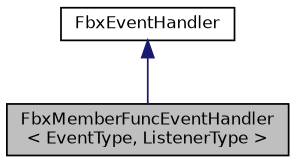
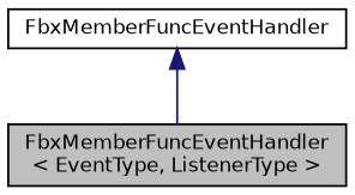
  digraph {
    node [color=black fontname=Helvetica fontsize=10 shape=record style=filled]
    n1 [fillcolor=grey75 fontcolor=black height=0.2 label="FbxMemberFuncEventHandler\l\< EventType, ListenerType \>" width=0.4]
-   n2 [fillcolor=white height=0.2 label=FbxEventHandler width=0.4]
+   n2 [fillcolor=white height=0.2 label=FbxMemberFuncEventHandler width=0.4]
    n2 -> n1 [color=midnightblue dir=back fontname=Helvetica fontsize=10 labelfontname=Helvetica labelfontsize=10 style=solid]
  }
